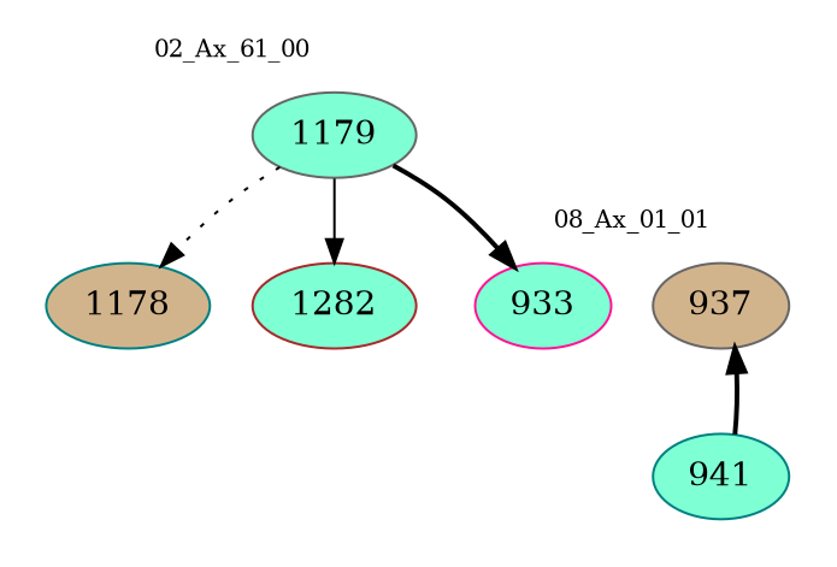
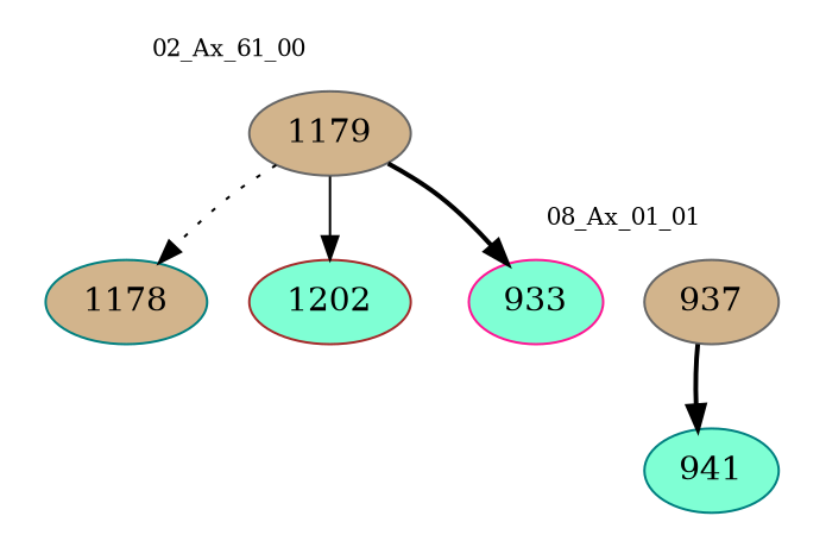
  digraph {
    node [color=gray40 fillcolor=tan style=filled]
    edge [color=black style=bold]
-   n1 [fillcolor=aquamarine label=1179]
+   n1 [label=1179]
    n2 [color=teal label=1178]
-   n3 [color=brown fillcolor=aquamarine label=1282]
+   n3 [color=brown fillcolor=aquamarine label=1202]
    n4 [label=937]
    n5 [color=deeppink fillcolor=aquamarine label=933]
    n6 [color=teal fillcolor=aquamarine label=941]
    subgraph cluster_1 {
      color=white
      fontsize=10
      label="02_Ax_61_00"
      n1
      n2
      n3
    }
    subgraph cluster_2 {
      color=white
      fontsize=10
      label="08_Ax_01_01"
      n4
      n5
      n6
    }
    n1 -> n2 [style=dotted]
    n1 -> n3 [style=solid]
    n1 -> n5
-   n6 -> n4
+   n4 -> n6
  }
